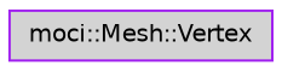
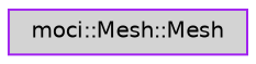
  digraph {
    rankdir=LR
-   n1 [color=purple fillcolor=lightgrey fontname=Helvetica fontsize=10 height=0.2 label="moci::Mesh::Vertex" shape=record style=filled width=0.4]
+   n1 [color=purple fillcolor=lightgrey fontname=Helvetica fontsize=10 height=0.2 label="moci::Mesh::Mesh" shape=record style=filled width=0.4]
  }
